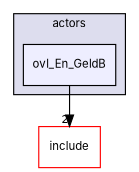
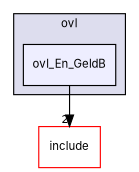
  digraph {
    compound=true
    fontname=Inter
    node [fontname=Inter fontsize=10 shape=box style=filled]
    n1 [fillcolor="#eeeeff" label=ovl_En_GeldB pencolor=black]
    n2 [color=red fillcolor=white label=include]
    subgraph cluster_1 {
      bgcolor="#ddddee"
      fontsize=10
-     label=actors
+     label=ovl
      pencolor=black
      n1
    }
    n1 -> n2 [headlabel=2 labeldistance=1.5 labelfontname=Helvetica labelfontsize=10 fontname=Inter]
  }
